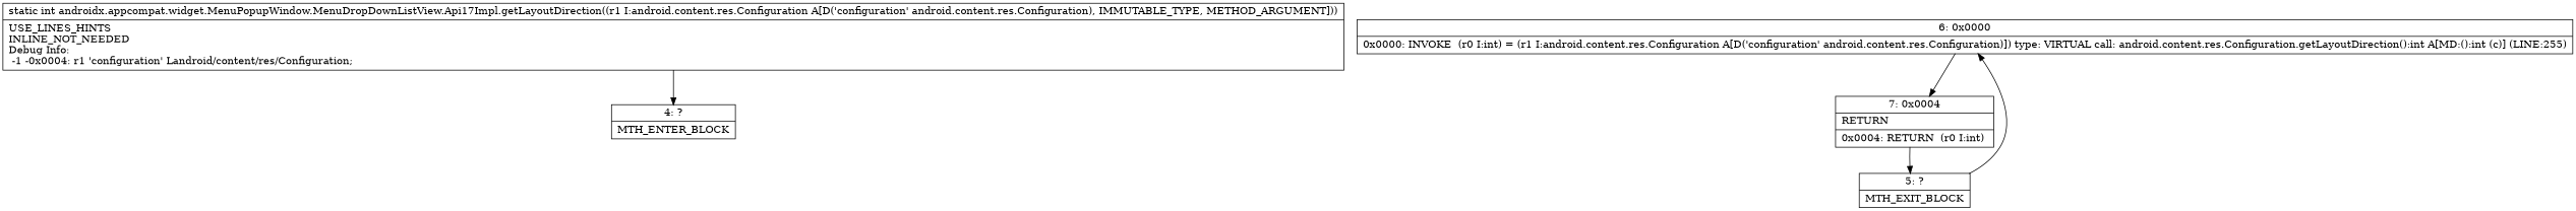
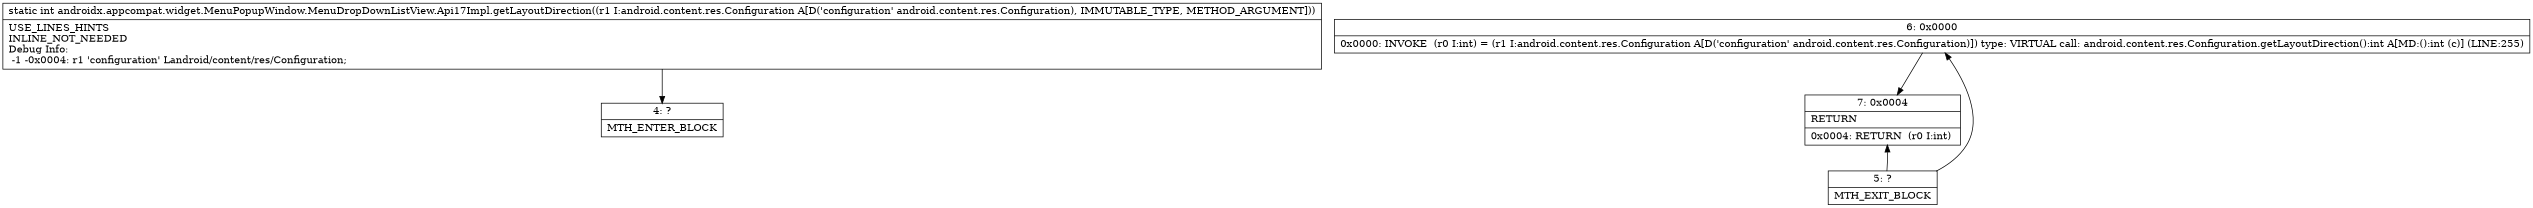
  digraph {
    node [shape=record]
    n1 [label="{4\:\ ?|MTH_ENTER_BLOCK\l}"]
    n2 [label="{6\:\ 0x0000|0x0000: INVOKE  (r0 I:int) = (r1 I:android.content.res.Configuration A[D('configuration' android.content.res.Configuration)]) type: VIRTUAL call: android.content.res.Configuration.getLayoutDirection():int A[MD:():int (c)] (LINE:255)\l}"]
    n3 [label="{7\:\ 0x0004|RETURN\l|0x0004: RETURN  (r0 I:int) \l}"]
    n4 [label="{5\:\ ?|MTH_EXIT_BLOCK\l}"]
    n5 [label="{static int androidx.appcompat.widget.MenuPopupWindow.MenuDropDownListView.Api17Impl.getLayoutDirection((r1 I:android.content.res.Configuration A[D('configuration' android.content.res.Configuration), IMMUTABLE_TYPE, METHOD_ARGUMENT]))  | USE_LINES_HINTS\lINLINE_NOT_NEEDED\lDebug Info:\l  \-1 \-0x0004: r1 'configuration' Landroid\/content\/res\/Configuration;\l}"]
    n2 -> n3
-   n3 -> n4
+   n4 -> n3
    n4 -> n2
    n5 -> n1
  }
